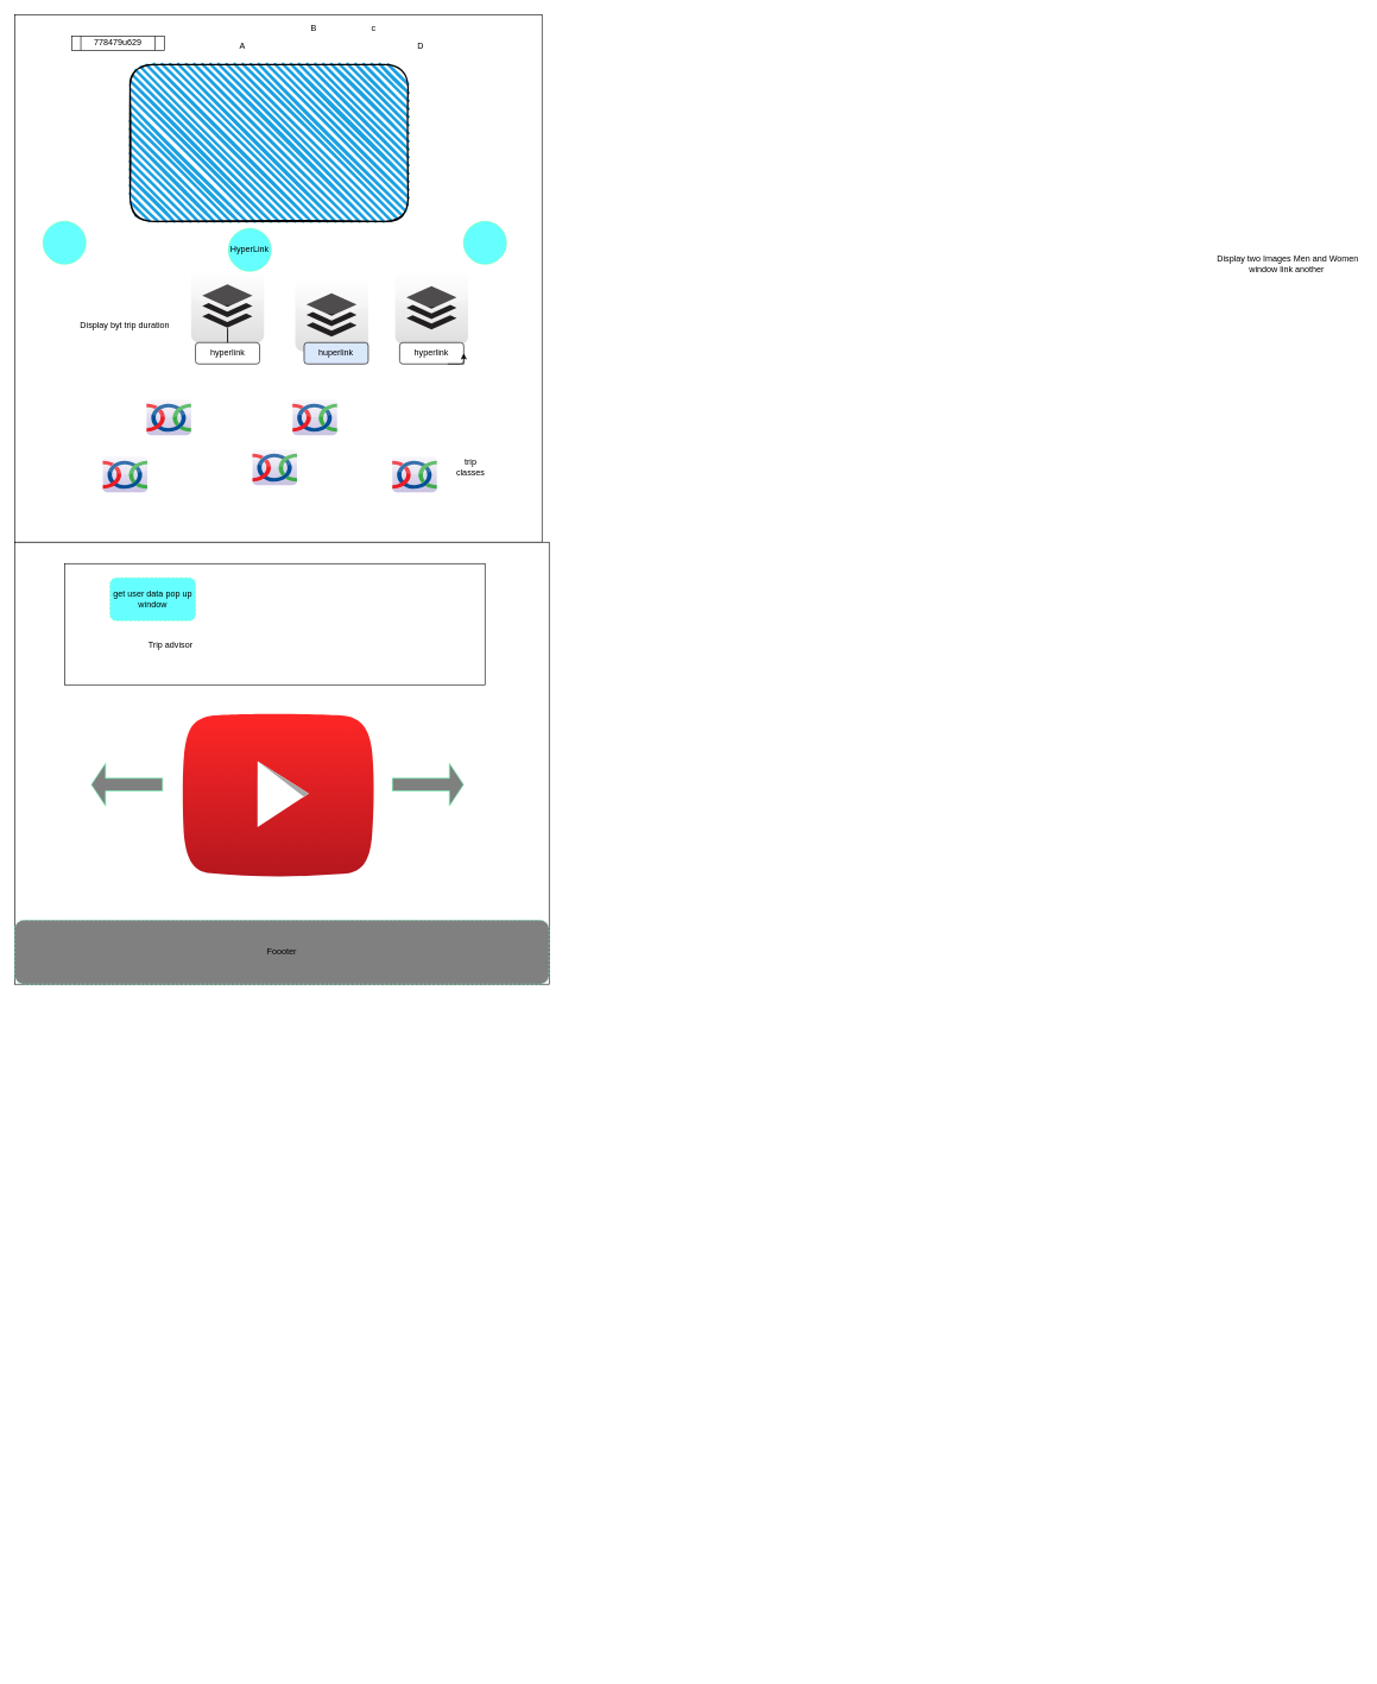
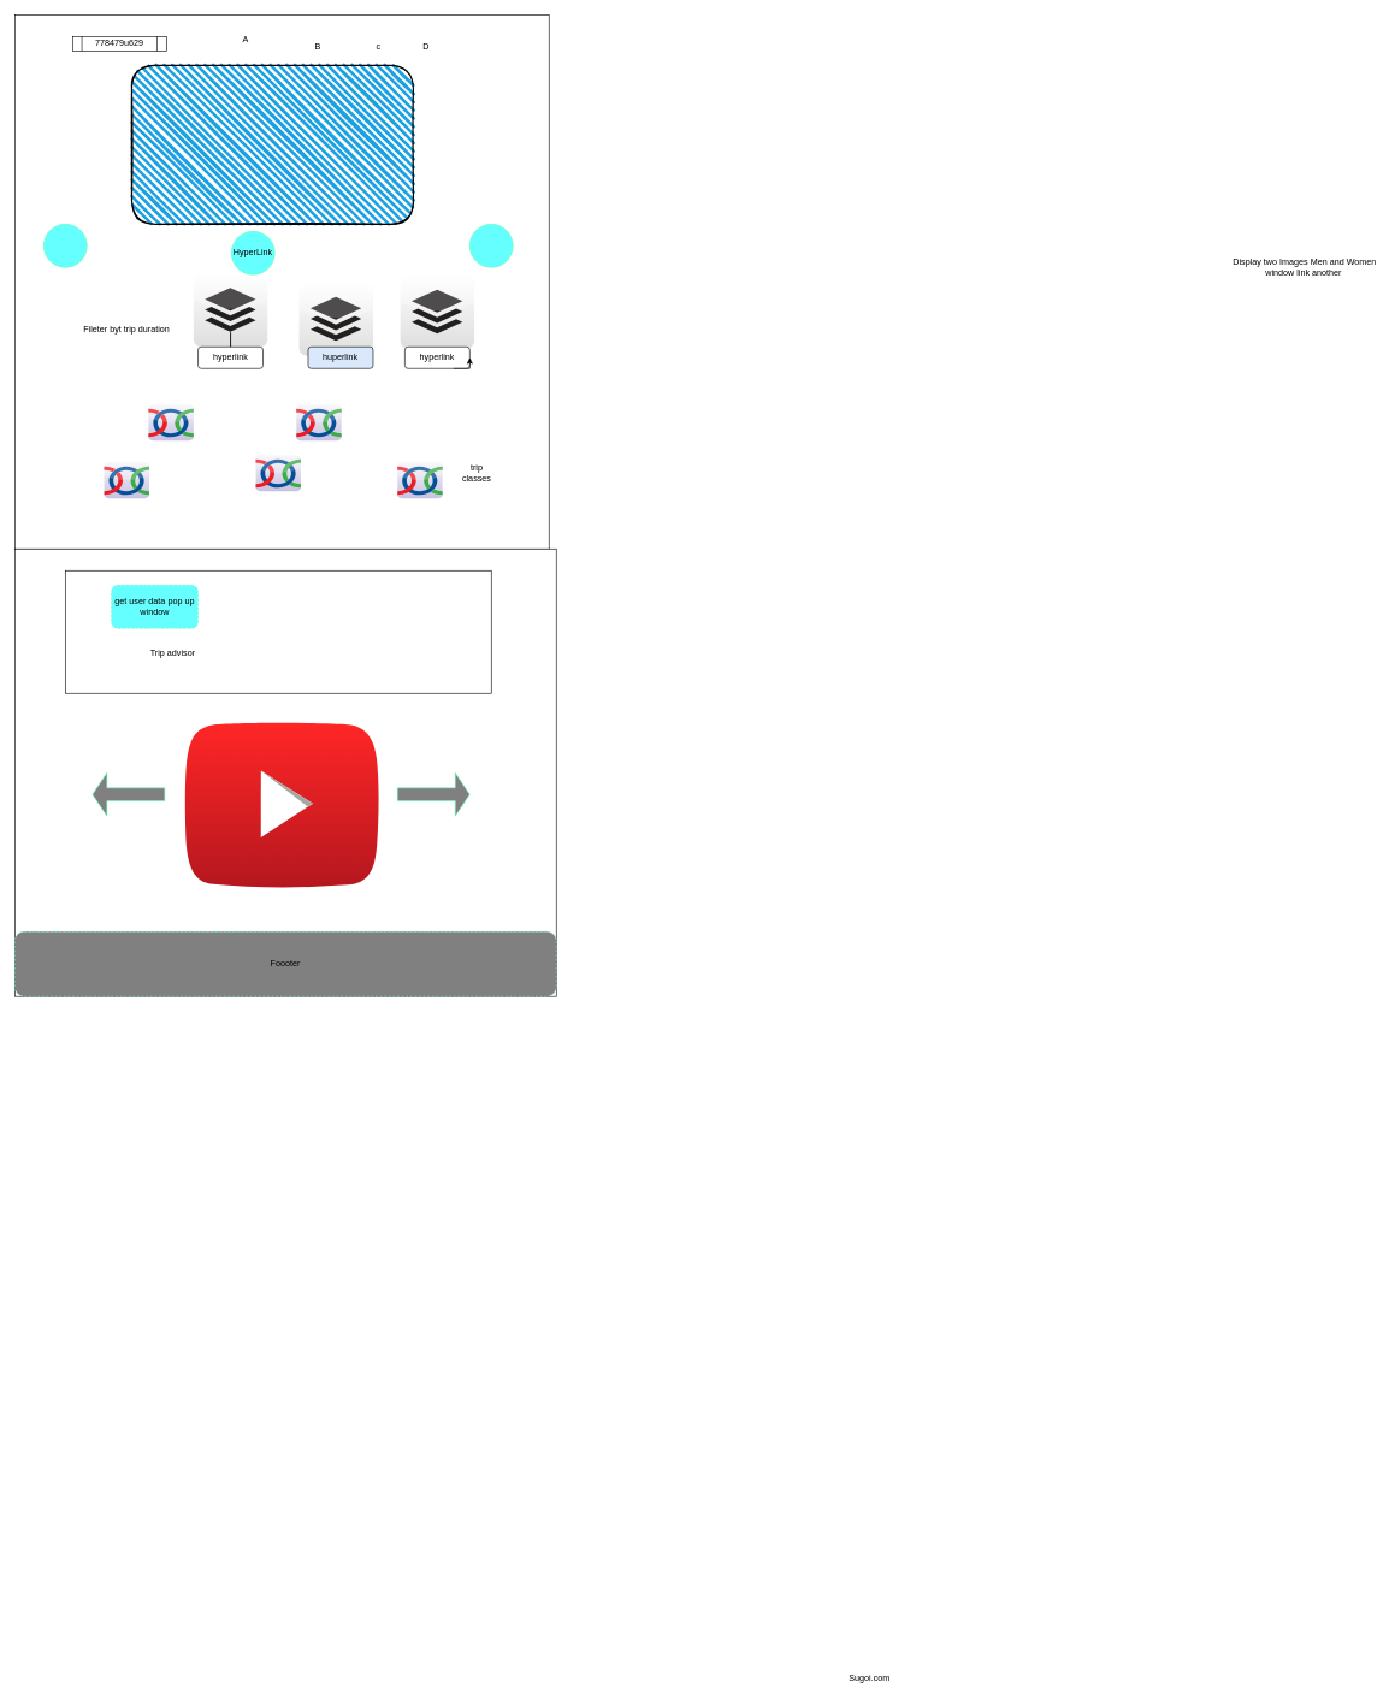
  <mxCell id="0" />
  <mxCell id="1" parent="0" />
+ <mxCell id="2" value="Sugoi.com" style="text;html=1;strokeColor=none;fillColor=none;align=center;verticalAlign=middle;whiteSpace=wrap;rounded=0;" parent="1" vertex="1"><mxGeometry x="1174" y="2310" width="60" height="30" as="geometry" /></mxCell>
  <mxCell id="3" value="&amp;nbsp;Display two Images Men and Women&lt;br&gt;window link another" style="text;html=1;strokeColor=none;fillColor=none;align=center;verticalAlign=middle;whiteSpace=wrap;rounded=0;" parent="1" vertex="1"><mxGeometry x="1700" y="300" width="210" height="140" as="geometry" /></mxCell>
  <mxCell id="4" value="" style="whiteSpace=wrap;html=1;aspect=fixed;resizeWidth=0;resizeHeight=1;resizable=0;" parent="1" vertex="1"><mxGeometry x="20" y="20" width="740" height="740" as="geometry" /></mxCell>
- <mxCell id="5" value="A" style="text;html=1;strokeColor=none;fillColor=none;align=center;verticalAlign=middle;whiteSpace=wrap;rounded=0;" parent="1" vertex="1"><mxGeometry x="310" y="50" width="60" height="30" as="geometry" /></mxCell>
+ <mxCell id="5" value="A" style="text;html=1;strokeColor=none;fillColor=none;align=center;verticalAlign=middle;whiteSpace=wrap;rounded=0;" parent="1" vertex="1"><mxGeometry x="310" y="40" width="60" height="30" as="geometry" /></mxCell>
  <mxCell id="6" value="778479u629" style="shape=process;whiteSpace=wrap;html=1;backgroundOutline=1;" parent="1" vertex="1"><mxGeometry x="100" y="50" width="130" height="20" as="geometry" /></mxCell>
- <mxCell id="7" value="B" style="text;html=1;strokeColor=none;fillColor=none;align=center;verticalAlign=middle;whiteSpace=wrap;rounded=0;" parent="1" vertex="1"><mxGeometry x="410" y="25" width="60" height="30" as="geometry" /></mxCell>
- <mxCell id="8" value="c" style="text;html=1;strokeColor=none;fillColor=none;align=center;verticalAlign=middle;whiteSpace=wrap;rounded=0;" parent="1" vertex="1"><mxGeometry x="494" y="25" width="60" height="30" as="geometry" /></mxCell>
+ <mxCell id="7" value="B" style="text;html=1;strokeColor=none;fillColor=none;align=center;verticalAlign=middle;whiteSpace=wrap;rounded=0;" parent="1" vertex="1"><mxGeometry x="410" y="50" width="60" height="30" as="geometry" /></mxCell>
+ <mxCell id="8" value="c" style="text;html=1;strokeColor=none;fillColor=none;align=center;verticalAlign=middle;whiteSpace=wrap;rounded=0;" parent="1" vertex="1"><mxGeometry x="494" y="50" width="60" height="30" as="geometry" /></mxCell>
  <mxCell id="9" value="D" style="text;html=1;strokeColor=none;fillColor=none;align=center;verticalAlign=middle;whiteSpace=wrap;rounded=0;" parent="1" vertex="1"><mxGeometry x="560.2" y="50" width="60" height="30" as="geometry" /></mxCell>
  <mxCell id="10" value="" style="rounded=1;whiteSpace=wrap;html=1;strokeWidth=2;fillWeight=4;hachureGap=8;hachureAngle=45;fillColor=#1ba1e2;sketch=1;" parent="1" vertex="1"><mxGeometry x="182" y="90" width="390" height="220" as="geometry" /></mxCell>
  <mxCell id="11" value="" style="dashed=0;outlineConnect=0;html=1;align=center;labelPosition=center;verticalLabelPosition=bottom;verticalAlign=top;shape=mxgraph.webicons.buffer;gradientColor=#DFDEDE" parent="1" vertex="1"><mxGeometry x="267.6" y="377.6" width="102.4" height="102.4" as="geometry" /></mxCell>
  <mxCell id="12" value="" style="dashed=0;outlineConnect=0;html=1;align=center;labelPosition=center;verticalLabelPosition=bottom;verticalAlign=top;shape=mxgraph.webicons.buffer;gradientColor=#DFDEDE" parent="1" vertex="1"><mxGeometry x="413.8" y="390" width="102.4" height="102.4" as="geometry" /></mxCell>
  <mxCell id="13" style="edgeStyle=orthogonalEdgeStyle;rounded=0;orthogonalLoop=1;jettySize=auto;html=1;exitX=0.5;exitY=1;exitDx=0;exitDy=0;" parent="1" source="9" target="9" edge="1"><mxGeometry relative="1" as="geometry" /></mxCell>
  <mxCell id="14" value="" style="dashed=0;outlineConnect=0;html=1;align=center;labelPosition=center;verticalLabelPosition=bottom;verticalAlign=top;shape=mxgraph.webicons.buffer;gradientColor=#DFDEDE" parent="1" vertex="1"><mxGeometry x="554" y="380" width="102.4" height="102.4" as="geometry" /></mxCell>
  <mxCell id="15" style="edgeStyle=orthogonalEdgeStyle;rounded=0;orthogonalLoop=1;jettySize=auto;html=1;" parent="1" source="16" target="11" edge="1"><mxGeometry relative="1" as="geometry" /></mxCell>
  <mxCell id="16" value="hyperlink" style="rounded=1;whiteSpace=wrap;html=1;" parent="1" vertex="1"><mxGeometry x="273.8" y="480" width="90" height="30" as="geometry" /></mxCell>
  <mxCell id="17" value="huperlink" style="rounded=1;whiteSpace=wrap;html=1;fillColor=#dae8fc;" parent="1" vertex="1"><mxGeometry x="426.2" y="480" width="90" height="30" as="geometry" /></mxCell>
  <mxCell id="18" value="hyperlink" style="rounded=1;whiteSpace=wrap;html=1;" parent="1" vertex="1"><mxGeometry x="560.2" y="480" width="90" height="30" as="geometry" /></mxCell>
- <mxCell id="19" value="Display byt trip duration" style="text;html=1;strokeColor=none;fillColor=none;align=center;verticalAlign=middle;whiteSpace=wrap;rounded=0;" parent="1" vertex="1"><mxGeometry x="100" y="411.2" width="150" height="88.8" as="geometry" /></mxCell>
+ <mxCell id="19" value="Fileter byt trip duration" style="text;html=1;strokeColor=none;fillColor=none;align=center;verticalAlign=middle;whiteSpace=wrap;rounded=0;" parent="1" vertex="1"><mxGeometry x="100" y="411.2" width="150" height="88.8" as="geometry" /></mxCell>
  <mxCell id="20" style="edgeStyle=orthogonalEdgeStyle;rounded=0;orthogonalLoop=1;jettySize=auto;html=1;exitX=0.75;exitY=1;exitDx=0;exitDy=0;entryX=1;entryY=0.5;entryDx=0;entryDy=0;" parent="1" source="18" target="18" edge="1"><mxGeometry relative="1" as="geometry" /></mxCell>
  <mxCell id="21" style="edgeStyle=orthogonalEdgeStyle;rounded=0;orthogonalLoop=1;jettySize=auto;html=1;exitX=0.5;exitY=1;exitDx=0;exitDy=0;" parent="1" source="18" target="18" edge="1"><mxGeometry relative="1" as="geometry" /></mxCell>
  <mxCell id="22" value="" style="dashed=0;outlineConnect=0;html=1;align=center;labelPosition=center;verticalLabelPosition=bottom;verticalAlign=top;shape=mxgraph.webicons.linkagogo;fillColor=#F6F5FA;gradientColor=#C8C1E1" parent="1" vertex="1"><mxGeometry x="143.8" y="640" width="62.4" height="50" as="geometry" /></mxCell>
  <mxCell id="23" value="" style="dashed=0;outlineConnect=0;html=1;align=center;labelPosition=center;verticalLabelPosition=bottom;verticalAlign=top;shape=mxgraph.webicons.linkagogo;fillColor=#F6F5FA;gradientColor=#C8C1E1" parent="1" vertex="1"><mxGeometry x="353.8" y="630" width="62.4" height="50" as="geometry" /></mxCell>
  <mxCell id="24" value="" style="dashed=0;outlineConnect=0;html=1;align=center;labelPosition=center;verticalLabelPosition=bottom;verticalAlign=top;shape=mxgraph.webicons.linkagogo;fillColor=#F6F5FA;gradientColor=#C8C1E1" parent="1" vertex="1"><mxGeometry x="550" y="640" width="62.4" height="50" as="geometry" /></mxCell>
  <mxCell id="25" value="" style="dashed=0;outlineConnect=0;html=1;align=center;labelPosition=center;verticalLabelPosition=bottom;verticalAlign=top;shape=mxgraph.webicons.linkagogo;fillColor=#F6F5FA;gradientColor=#C8C1E1" parent="1" vertex="1"><mxGeometry x="410" y="560" width="62.4" height="50" as="geometry" /></mxCell>
  <mxCell id="26" value="" style="dashed=0;outlineConnect=0;html=1;align=center;labelPosition=center;verticalLabelPosition=bottom;verticalAlign=top;shape=mxgraph.webicons.linkagogo;fillColor=#F6F5FA;gradientColor=#C8C1E1" parent="1" vertex="1"><mxGeometry x="205.2" y="560" width="62.4" height="50" as="geometry" /></mxCell>
  <mxCell id="27" value="trip classes&lt;br&gt;" style="text;html=1;strokeColor=none;fillColor=none;align=center;verticalAlign=middle;whiteSpace=wrap;rounded=0;" parent="1" vertex="1"><mxGeometry x="630" y="640" width="60" height="30" as="geometry" /></mxCell>
  <mxCell id="28" value="&lt;span style=&quot;color: rgba(0, 0, 0, 0); font-family: monospace; font-size: 0px; text-align: start;&quot;&gt;%3CmxGraphModel%3E%3Croot%3E%3CmxCell%20id%3D%220%22%2F%3E%3CmxCell%20id%3D%221%22%20parent%3D%220%22%2F%3E%3CmxCell%20id%3D%222%22%20value%3D%22%22%20style%3D%22rounded%3D0%3BwhiteSpace%3Dwrap%3Bhtml%3D1%3BstrokeWidth%3D1%3BfontSize%3D13%3B%22%20vertex%3D%221%22%20parent%3D%221%22%3E%3CmxGeometry%20x%3D%22-800%22%20y%3D%22590%22%20width%3D%22780%22%20height%3D%221010%22%20as%3D%22geometry%22%2F%3E%3C%2FmxCell%3E%3C%2Froot%3E%3C%2FmxGraphModel%3E&lt;/span&gt;" style="rounded=0;whiteSpace=wrap;html=1;" vertex="1" parent="1"><mxGeometry x="20" y="760" width="750" height="620" as="geometry" /></mxCell>
  <mxCell id="29" value="" style="rounded=0;whiteSpace=wrap;html=1;" vertex="1" parent="1"><mxGeometry x="90" y="790" width="590" height="170" as="geometry" /></mxCell>
  <mxCell id="30" value="Trip advisor" style="text;html=1;strokeColor=none;fillColor=none;align=center;verticalAlign=middle;whiteSpace=wrap;rounded=0;" vertex="1" parent="1"><mxGeometry x="188.8" y="890" width="100" height="30" as="geometry" /></mxCell>
  <mxCell id="31" value="get user data pop up window" style="rounded=1;whiteSpace=wrap;html=1;strokeColor=#66FFB3;fillColor=#66FFFF;dashed=1;" vertex="1" parent="1"><mxGeometry x="153.8" y="810" width="120" height="60" as="geometry" /></mxCell>
  <mxCell id="32" value="" style="ellipse;whiteSpace=wrap;html=1;aspect=fixed;strokeColor=#66FFB3;fillColor=#66FFFF;" vertex="1" parent="1"><mxGeometry x="60" y="310" width="60" height="60" as="geometry" /></mxCell>
  <mxCell id="33" value="HyperLink" style="ellipse;whiteSpace=wrap;html=1;aspect=fixed;strokeColor=#66FFB3;fillColor=#66FFFF;" vertex="1" parent="1"><mxGeometry x="320" y="320" width="60" height="60" as="geometry" /></mxCell>
  <mxCell id="34" value="" style="ellipse;whiteSpace=wrap;html=1;aspect=fixed;strokeColor=#66FFB3;fillColor=#66FFFF;" vertex="1" parent="1"><mxGeometry x="650" y="310" width="60" height="60" as="geometry" /></mxCell>
  <mxCell id="35" value="" style="dashed=0;outlineConnect=0;html=1;align=center;labelPosition=center;verticalLabelPosition=bottom;verticalAlign=top;shape=mxgraph.weblogos.youtube_2;fillColor=#FF2626;gradientColor=#B5171F;strokeColor=#66FFB3;" vertex="1" parent="1"><mxGeometry x="255" y="1000" width="270" height="230" as="geometry" /></mxCell>
  <mxCell id="36" value="Foooter" style="rounded=1;whiteSpace=wrap;html=1;strokeColor=#66FFB3;fillColor=#808080;dashed=1;" vertex="1" parent="1"><mxGeometry x="20" y="1290" width="750" height="90" as="geometry" /></mxCell>
  <mxCell id="37" value="" style="shape=singleArrow;direction=west;whiteSpace=wrap;html=1;strokeColor=#66FFB3;fillColor=#808080;" vertex="1" parent="1"><mxGeometry x="127.6" y="1070" width="100" height="60" as="geometry" /></mxCell>
  <mxCell id="38" value="" style="shape=singleArrow;whiteSpace=wrap;html=1;strokeColor=#66FFB3;fillColor=#808080;" vertex="1" parent="1"><mxGeometry x="550" y="1070" width="100" height="60" as="geometry" /></mxCell>
